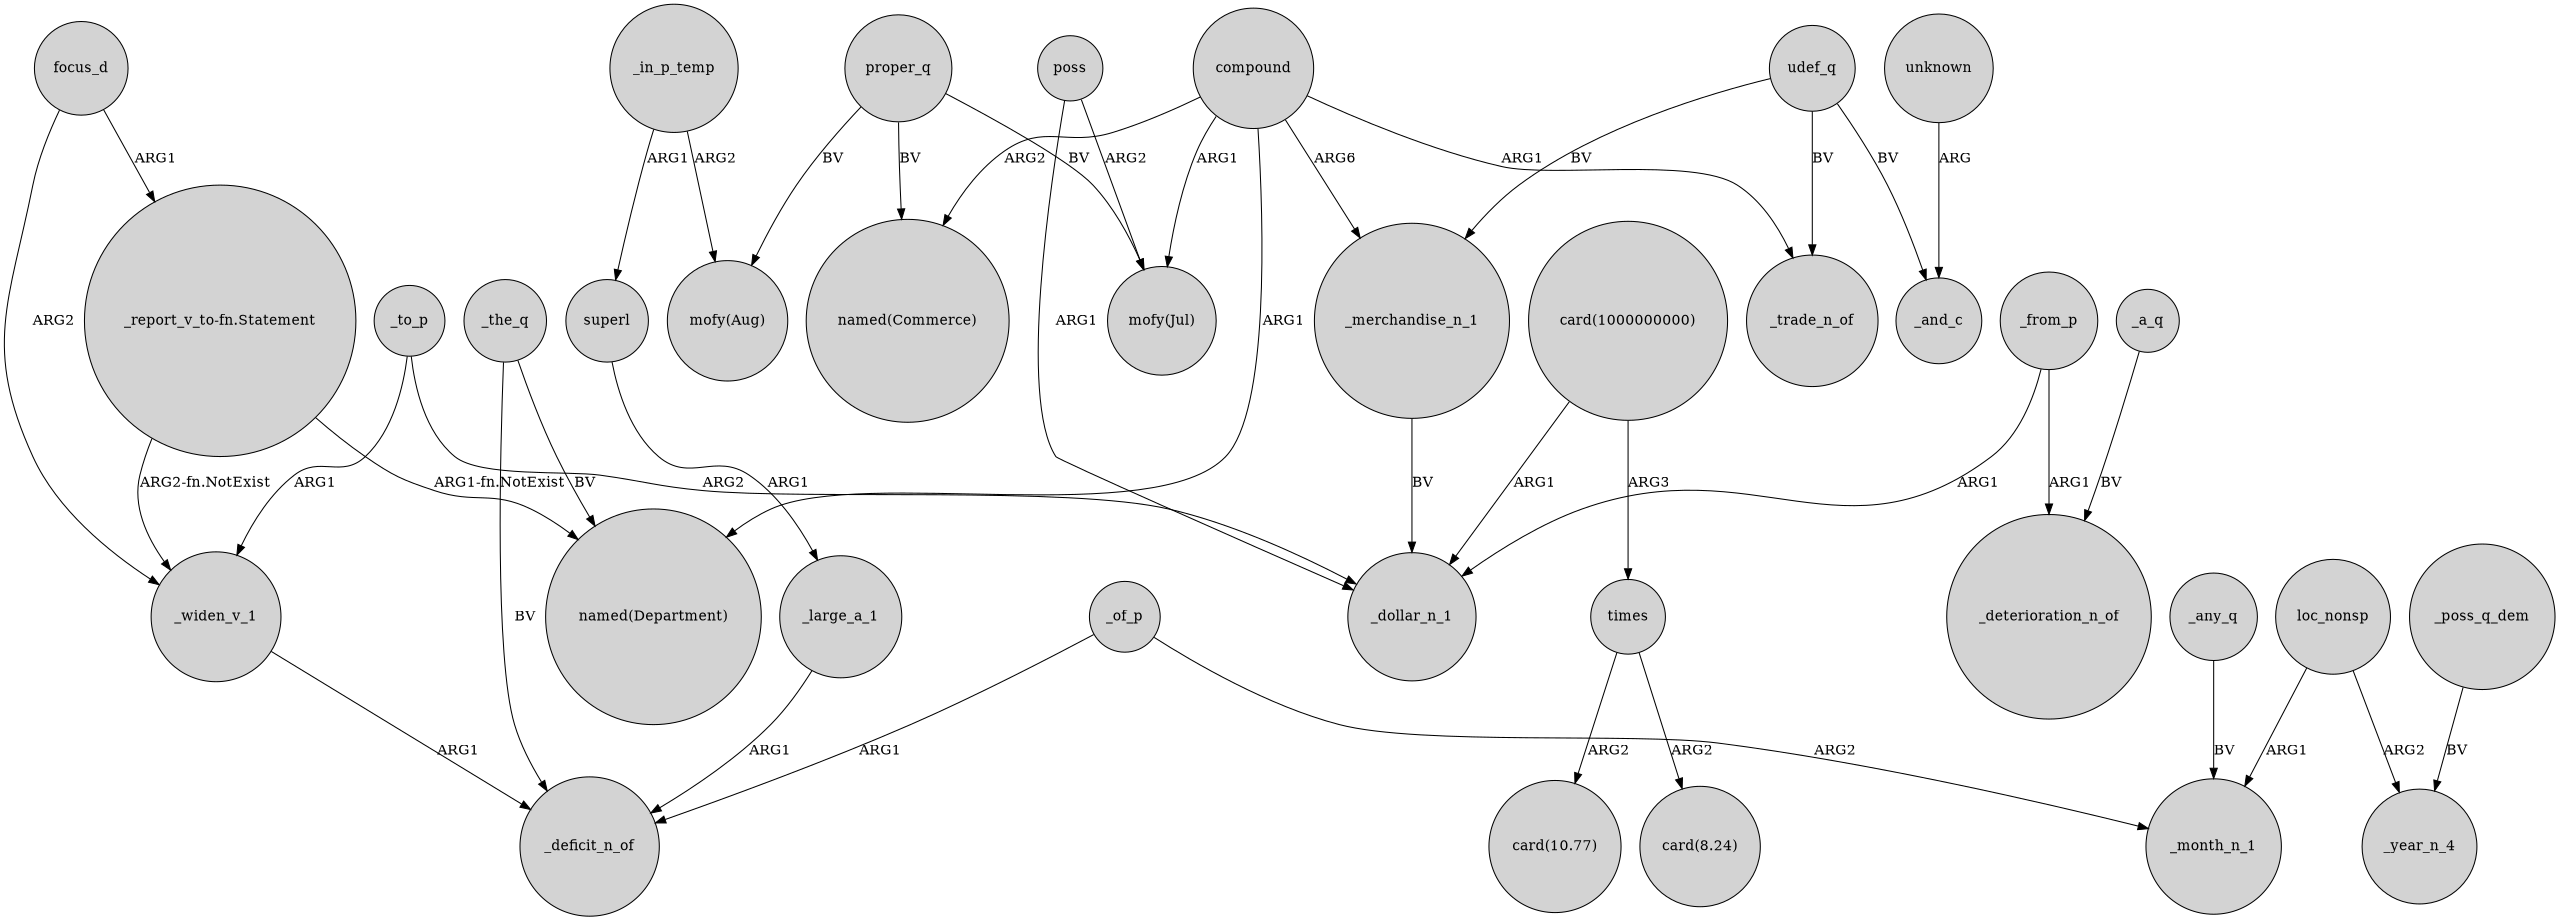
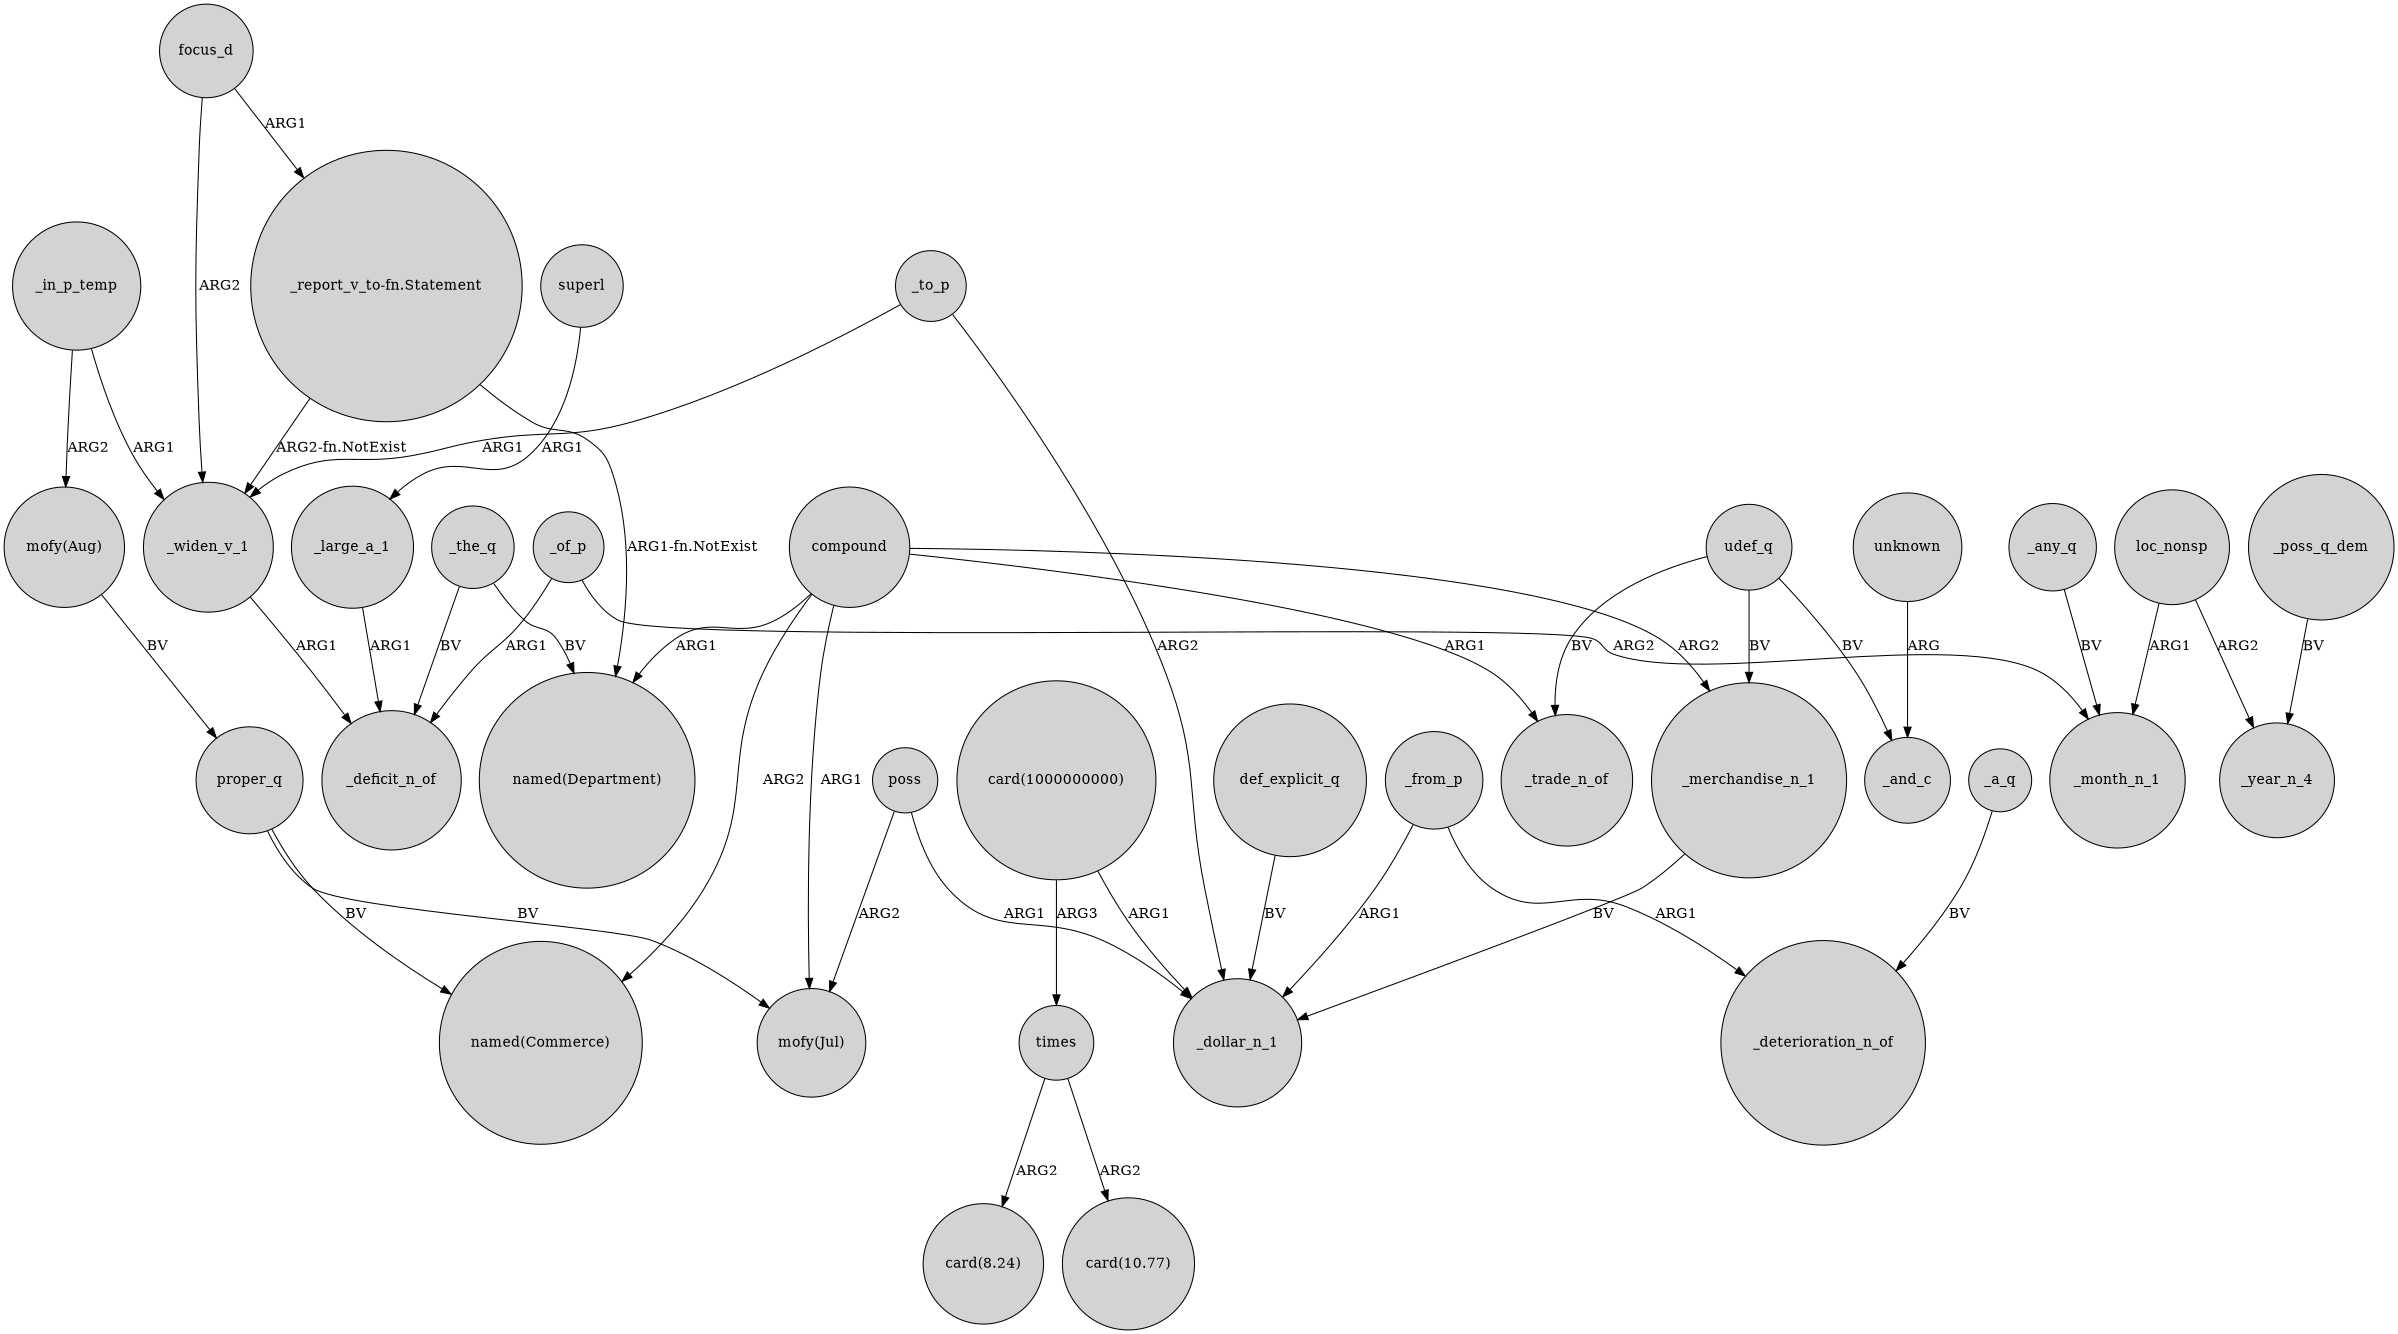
  digraph {
    node [shape=circle style=filled]
    superl
    _large_a_1
    _deficit_n_of
    udef_q
    _trade_n_of
    _merchandise_n_1
    _and_c
    _dollar_n_1
    focus_d
    "_report_v_to-fn.Statement"
    _widen_v_1
    "named(Department)"
    proper_q
    "mofy(Jul)"
    "mofy(Aug)"
    "named(Commerce)"
    _to_p
    loc_nonsp
    _month_n_1
    n20 [label=_year_n_4]
    compound
    poss
    _of_p
    times
    "card(8.24)"
    "card(10.77)"
    "card(1000000000)"
    _in_p_temp
    unknown
    _the_q
    _from_p
    _deterioration_n_of
    _any_q
    _a_q
+   def_explicit_q
    n36 [label=_poss_q_dem]
    superl -> _large_a_1 [label=ARG1]
    _large_a_1 -> _deficit_n_of [label=ARG1]
    udef_q -> _trade_n_of [label=BV]
    udef_q -> _merchandise_n_1 [label=BV]
    udef_q -> _and_c [label=BV]
    _merchandise_n_1 -> _dollar_n_1 [label=BV]
    focus_d -> "_report_v_to-fn.Statement" [label=ARG1]
    focus_d -> _widen_v_1 [label=ARG2]
    "_report_v_to-fn.Statement" -> _widen_v_1 [label="ARG2-fn.NotExist"]
    "_report_v_to-fn.Statement" -> "named(Department)" [label="ARG1-fn.NotExist"]
    _widen_v_1 -> _deficit_n_of [label=ARG1]
    proper_q -> "mofy(Jul)" [label=BV]
-   proper_q -> "mofy(Aug)" [label=BV]
+   "mofy(Aug)" -> proper_q [label=BV]
    proper_q -> "named(Commerce)" [label=BV]
    _to_p -> _dollar_n_1 [label=ARG2]
    _to_p -> _widen_v_1 [label=ARG1]
    loc_nonsp -> _month_n_1 [label=ARG1]
    loc_nonsp -> n20 [label=ARG2]
    compound -> _trade_n_of [label=ARG1]
-   compound -> _merchandise_n_1 [label=ARG6]
+   compound -> _merchandise_n_1 [label=ARG2]
    compound -> "named(Department)" [label=ARG1]
    compound -> "mofy(Jul)" [label=ARG1]
    compound -> "named(Commerce)" [label=ARG2]
    poss -> _dollar_n_1 [label=ARG1]
    poss -> "mofy(Jul)" [label=ARG2]
    _of_p -> _deficit_n_of [label=ARG1]
    _of_p -> _month_n_1 [label=ARG2]
    times -> "card(8.24)" [label=ARG2]
    times -> "card(10.77)" [label=ARG2]
    "card(1000000000)" -> _dollar_n_1 [label=ARG1]
    "card(1000000000)" -> times [label=ARG3]
-   _in_p_temp -> superl [label=ARG1]
+   _in_p_temp -> _widen_v_1 [label=ARG1]
    _in_p_temp -> "mofy(Aug)" [label=ARG2]
    unknown -> _and_c [label=ARG]
    _the_q -> _deficit_n_of [label=BV]
    _the_q -> "named(Department)" [label=BV]
    _from_p -> _dollar_n_1 [label=ARG1]
    _from_p -> _deterioration_n_of [label=ARG1]
    _any_q -> _month_n_1 [label=BV]
    _a_q -> _deterioration_n_of [label=BV]
+   def_explicit_q -> _dollar_n_1 [label=BV]
    n36 -> n20 [label=BV]
  }
